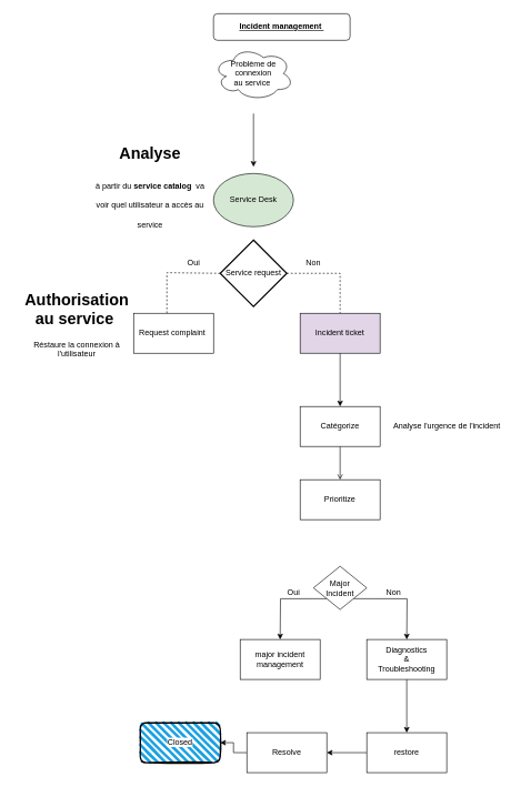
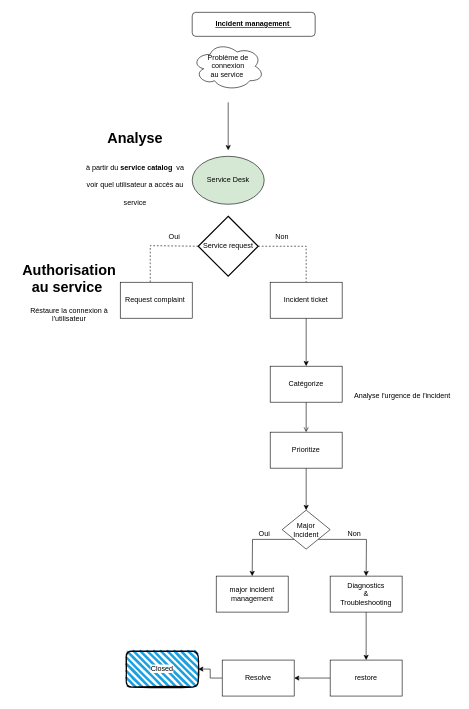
  <mxCell id="0" />
  <mxCell id="1" parent="0" />
  <mxCell id="2" value="&lt;b&gt;&lt;u&gt;Incident management&amp;nbsp;&lt;/u&gt;&lt;/b&gt;" style="rounded=1;whiteSpace=wrap;html=1;fontSize=12;glass=0;strokeWidth=1;shadow=0;" parent="1" vertex="1"><mxGeometry x="320" y="20" width="205" height="40" as="geometry" /></mxCell>
  <mxCell id="3" value="Problème de connexion&lt;br&gt;au service&amp;nbsp;" style="ellipse;shape=cloud;whiteSpace=wrap;html=1;" vertex="1" parent="1"><mxGeometry x="320" y="70" width="120" height="80" as="geometry" /></mxCell>
  <mxCell id="4" value="" style="endArrow=classic;html=1;rounded=0;" edge="1" parent="1"><mxGeometry width="50" height="50" relative="1" as="geometry"><mxPoint x="380" y="170" as="sourcePoint" /><mxPoint x="380" y="250" as="targetPoint" /></mxGeometry></mxCell>
  <mxCell id="5" value="Service Desk" style="ellipse;whiteSpace=wrap;html=1;fillColor=#d5e8d4;" vertex="1" parent="1"><mxGeometry x="320" y="260" width="120" height="80" as="geometry" /></mxCell>
  <mxCell id="6" value="&lt;h1&gt;&lt;span style=&quot;background-color: initial;&quot;&gt;Analyse&lt;/span&gt;&lt;/h1&gt;&lt;h1&gt;&lt;span style=&quot;background-color: initial; font-size: 12px; font-weight: normal;&quot;&gt;à partir du &lt;/span&gt;&lt;span style=&quot;background-color: initial; font-size: 12px;&quot;&gt;service catalog&lt;/span&gt;&lt;span style=&quot;background-color: initial; font-size: 12px; font-weight: normal;&quot;&gt;&amp;nbsp; va voir quel utilisateur a accès au service&lt;/span&gt;&lt;br&gt;&lt;/h1&gt;" style="text;html=1;strokeColor=none;fillColor=none;spacing=5;spacingTop=-20;whiteSpace=wrap;overflow=hidden;rounded=0;align=center;" vertex="1" parent="1"><mxGeometry x="130" y="210" width="190" height="140" as="geometry" /></mxCell>
  <mxCell id="7" value="Service request" style="strokeWidth=2;html=1;shape=mxgraph.flowchart.decision;whiteSpace=wrap;" vertex="1" parent="1"><mxGeometry x="330" y="360" width="100" height="100" as="geometry" /></mxCell>
  <mxCell id="8" value="" style="endArrow=none;dashed=1;html=1;rounded=0;entryX=0;entryY=0.5;entryDx=0;entryDy=0;entryPerimeter=0;" edge="1" parent="1" target="7"><mxGeometry width="50" height="50" relative="1" as="geometry"><mxPoint x="250" y="470" as="sourcePoint" /><mxPoint x="280" y="409" as="targetPoint" /><Array as="points"><mxPoint x="250" y="409" /></Array></mxGeometry></mxCell>
  <mxCell id="9" value="" style="endArrow=none;dashed=1;html=1;rounded=0;exitX=1;exitY=0.5;exitDx=0;exitDy=0;exitPerimeter=0;" edge="1" parent="1" source="7"><mxGeometry width="50" height="50" relative="1" as="geometry"><mxPoint x="460" y="409.5" as="sourcePoint" /><mxPoint x="510" y="470" as="targetPoint" /><Array as="points"><mxPoint x="510" y="410" /></Array></mxGeometry></mxCell>
  <mxCell id="10" value="Non" style="text;html=1;strokeColor=none;fillColor=none;align=center;verticalAlign=middle;whiteSpace=wrap;rounded=0;" vertex="1" parent="1"><mxGeometry x="440" y="380" width="60" height="30" as="geometry" /></mxCell>
  <mxCell id="11" value="Oui" style="text;html=1;align=center;verticalAlign=middle;resizable=0;points=[];autosize=1;strokeColor=none;fillColor=none;" vertex="1" parent="1"><mxGeometry x="270" y="380" width="40" height="30" as="geometry" /></mxCell>
  <mxCell id="12" value="" style="edgeStyle=orthogonalEdgeStyle;rounded=0;orthogonalLoop=1;jettySize=auto;html=1;" edge="1" parent="1" source="13" target="17"><mxGeometry relative="1" as="geometry" /></mxCell>
- <mxCell id="13" value="Incident ticket" style="rounded=0;whiteSpace=wrap;html=1;fillColor=#e1d5e7;" vertex="1" parent="1"><mxGeometry x="450" y="470" width="120" height="60" as="geometry" /></mxCell>
+ <mxCell id="13" value="Incident ticket" style="rounded=0;whiteSpace=wrap;html=1;" vertex="1" parent="1"><mxGeometry x="450" y="470" width="120" height="60" as="geometry" /></mxCell>
  <mxCell id="14" value="Request complaint&amp;nbsp;" style="rounded=0;whiteSpace=wrap;html=1;" vertex="1" parent="1"><mxGeometry x="200" y="470" width="120" height="60" as="geometry" /></mxCell>
  <mxCell id="15" value="&lt;h1&gt;Authorisation au service&amp;nbsp;&lt;/h1&gt;&lt;div&gt;Réstaure la connexion à l'utilisateur&lt;/div&gt;" style="text;html=1;strokeColor=none;fillColor=none;spacing=5;spacingTop=-20;whiteSpace=wrap;overflow=hidden;rounded=0;align=center;" vertex="1" parent="1"><mxGeometry x="20" y="430" width="190" height="120" as="geometry" /></mxCell>
  <mxCell id="16" value="" style="edgeStyle=orthogonalEdgeStyle;rounded=0;orthogonalLoop=1;jettySize=auto;html=1;endArrow=open;" edge="1" parent="1" source="17" target="20"><mxGeometry relative="1" as="geometry" /></mxCell>
  <mxCell id="17" value="Catégorize" style="whiteSpace=wrap;html=1;rounded=0;" vertex="1" parent="1"><mxGeometry x="450" y="610" width="120" height="60" as="geometry" /></mxCell>
- <mxCell id="18" value="Analyse l'urgence de l'incident" style="text;html=1;align=center;verticalAlign=middle;resizable=0;points=[];autosize=1;strokeColor=none;fillColor=none;" vertex="1" parent="1"><mxGeometry x="580" y="625" width="180" height="30" as="geometry" /></mxCell>
+ <mxCell id="18" value="Analyse l'urgence de l'incident" style="text;html=1;align=center;verticalAlign=middle;resizable=0;points=[];autosize=1;strokeColor=none;fillColor=none;" vertex="1" parent="1"><mxGeometry x="580" y="645" width="180" height="30" as="geometry" /></mxCell>
+ <mxCell id="19" value="" style="edgeStyle=orthogonalEdgeStyle;rounded=0;orthogonalLoop=1;jettySize=auto;html=1;" edge="1" parent="1" source="20" target="23"><mxGeometry relative="1" as="geometry" /></mxCell>
  <mxCell id="20" value="Prioritize" style="whiteSpace=wrap;html=1;rounded=0;" vertex="1" parent="1"><mxGeometry x="450" y="720" width="120" height="60" as="geometry" /></mxCell>
  <mxCell id="21" style="edgeStyle=orthogonalEdgeStyle;rounded=0;orthogonalLoop=1;jettySize=auto;html=1;exitX=0;exitY=1;exitDx=0;exitDy=0;" edge="1" parent="1" source="23"><mxGeometry relative="1" as="geometry"><mxPoint x="420" y="960" as="targetPoint" /></mxGeometry></mxCell>
  <mxCell id="22" style="edgeStyle=orthogonalEdgeStyle;rounded=0;orthogonalLoop=1;jettySize=auto;html=1;exitX=1;exitY=1;exitDx=0;exitDy=0;" edge="1" parent="1" source="23"><mxGeometry relative="1" as="geometry"><mxPoint x="610" y="960" as="targetPoint" /></mxGeometry></mxCell>
  <mxCell id="23" value="Major &lt;br&gt;Incident" style="rhombus;whiteSpace=wrap;html=1;rounded=0;" vertex="1" parent="1"><mxGeometry x="470" y="850" width="80" height="65" as="geometry" /></mxCell>
  <mxCell id="24" value="Oui" style="text;html=1;align=center;verticalAlign=middle;resizable=0;points=[];autosize=1;strokeColor=none;fillColor=none;" vertex="1" parent="1"><mxGeometry x="420" y="875" width="40" height="30" as="geometry" /></mxCell>
  <mxCell id="25" value="Non" style="text;html=1;align=center;verticalAlign=middle;resizable=0;points=[];autosize=1;strokeColor=none;fillColor=none;" vertex="1" parent="1"><mxGeometry x="565" y="875" width="50" height="30" as="geometry" /></mxCell>
  <mxCell id="26" value="major incident management" style="rounded=0;whiteSpace=wrap;html=1;" vertex="1" parent="1"><mxGeometry x="360" y="960" width="120" height="60" as="geometry" /></mxCell>
  <mxCell id="27" value="" style="edgeStyle=orthogonalEdgeStyle;rounded=0;orthogonalLoop=1;jettySize=auto;html=1;" edge="1" parent="1" source="28" target="30"><mxGeometry relative="1" as="geometry" /></mxCell>
  <mxCell id="28" value="Diagnostics&lt;br&gt;&amp;amp;&lt;br&gt;Troubleshooting" style="rounded=0;whiteSpace=wrap;html=1;" vertex="1" parent="1"><mxGeometry x="550" y="960" width="120" height="60" as="geometry" /></mxCell>
  <mxCell id="29" value="" style="edgeStyle=orthogonalEdgeStyle;rounded=0;orthogonalLoop=1;jettySize=auto;html=1;fontColor=#000000;" edge="1" parent="1" source="30" target="32"><mxGeometry relative="1" as="geometry" /></mxCell>
  <mxCell id="30" value="restore" style="rounded=0;whiteSpace=wrap;html=1;" vertex="1" parent="1"><mxGeometry x="550" y="1100" width="120" height="60" as="geometry" /></mxCell>
  <mxCell id="31" value="" style="edgeStyle=orthogonalEdgeStyle;rounded=0;orthogonalLoop=1;jettySize=auto;html=1;fontColor=#000000;" edge="1" parent="1" source="32" target="33"><mxGeometry relative="1" as="geometry" /></mxCell>
  <mxCell id="32" value="Resolve" style="whiteSpace=wrap;html=1;rounded=0;" vertex="1" parent="1"><mxGeometry x="370" y="1100" width="120" height="60" as="geometry" /></mxCell>
  <mxCell id="33" value="&lt;span style=&quot;background-color: rgb(255, 255, 255);&quot;&gt;Closed&lt;/span&gt;" style="rounded=1;whiteSpace=wrap;html=1;strokeWidth=2;fillWeight=4;hachureGap=8;hachureAngle=45;fillColor=#1ba1e2;sketch=1;" vertex="1" parent="1"><mxGeometry x="210" y="1085" width="120" height="60" as="geometry" /></mxCell>
